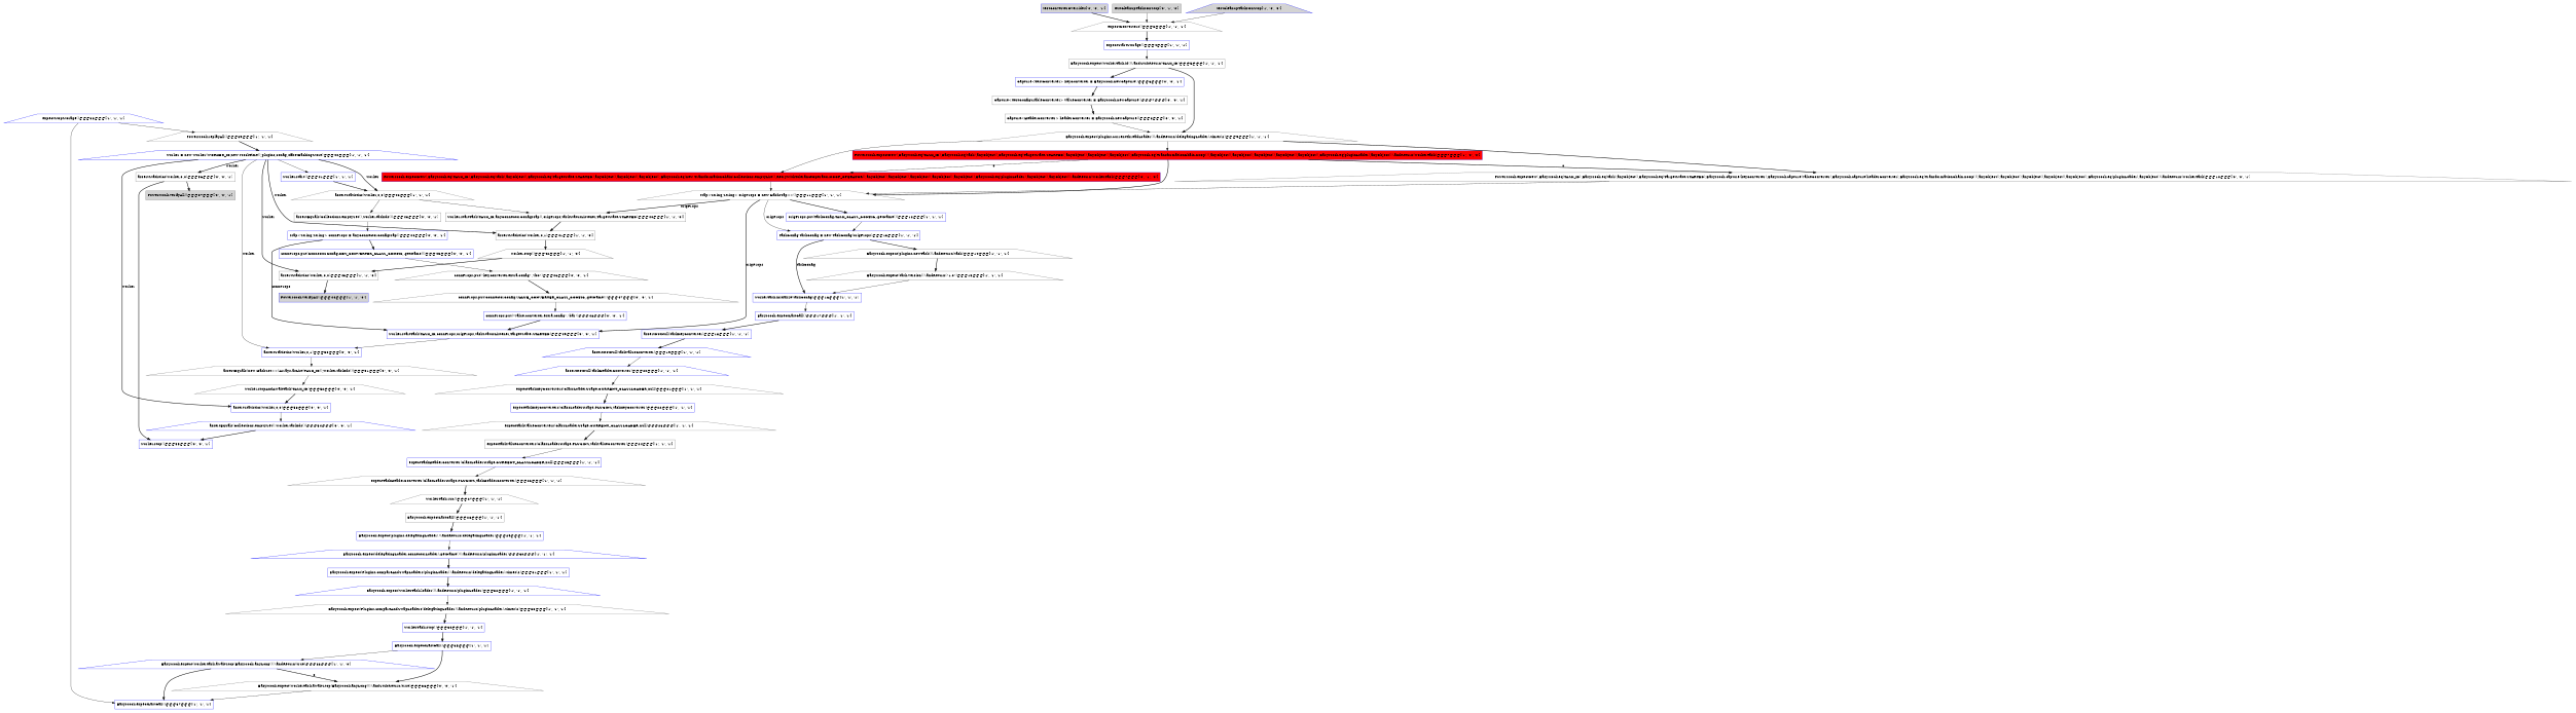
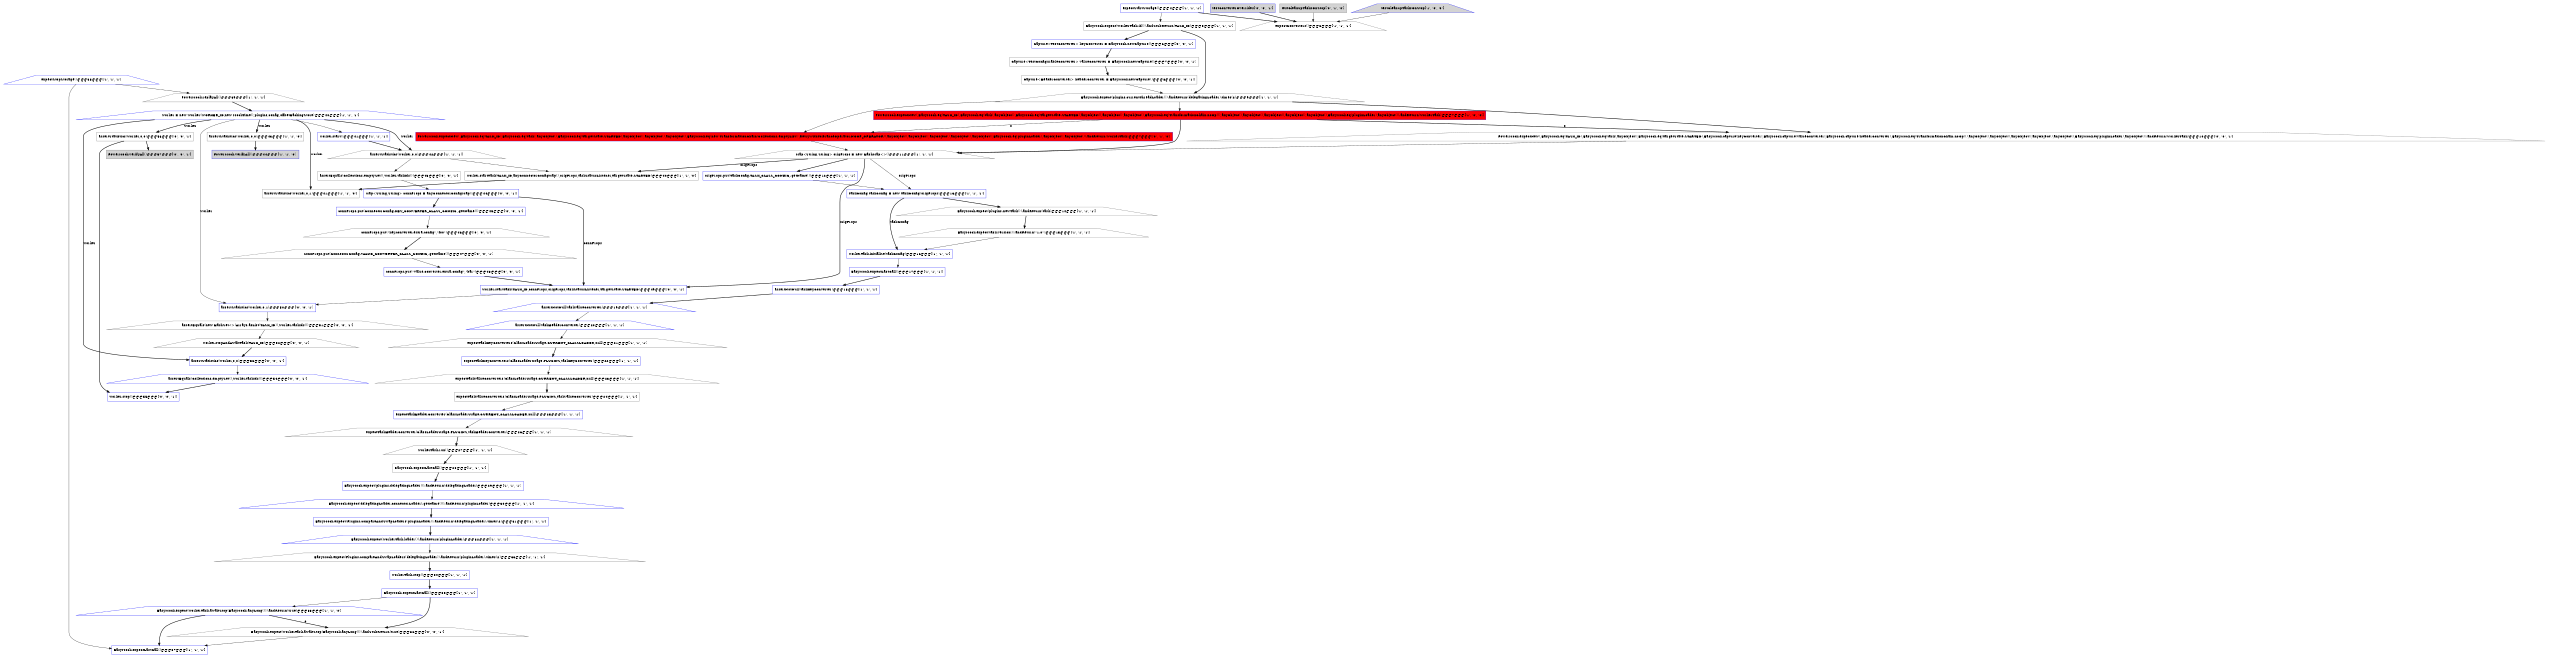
  digraph {
    node [color=blue fillcolor=white shape=box style=filled]
    edge [style=bold]
    n1 [fillcolor=red label="PowerMock.expectNew(,EasyMock.eq(TASK_ID),EasyMock.eq(task),anyObject(),EasyMock.eq(TargetState.STARTED),anyObject(),anyObject(),anyObject(),EasyMock.eq(TransformationChain.noOp()),anyObject(),anyObject(),anyObject(),anyObject(),anyObject(),EasyMock.eq(pluginLoader),anyObject()).andReturn(workerTask)@@@7@@@['1', '0', '0']"]
    n2 [color=gray40 label="PowerMock.expectNew(,EasyMock.eq(TASK_ID),EasyMock.eq(task),anyObject(),EasyMock.eq(TargetState.STARTED),EasyMock.capture(keyConverter),EasyMock.capture(valueConverter),EasyMock.capture(headerConverter),EasyMock.eq(TransformationChain.noOp()),anyObject(),anyObject(),anyObject(),anyObject(),anyObject(),EasyMock.eq(pluginLoader),anyObject()).andReturn(workerTask)@@@10@@@['0', '0', '1']" shape=trapezium]
    n3 [fillcolor=red label="PowerMock.expectNew(,EasyMock.eq(TASK_ID),EasyMock.eq(task),anyObject(),EasyMock.eq(TargetState.STARTED),anyObject(),anyObject(),anyObject(),EasyMock.eq(new TransformationChain(Collections.emptyList(),RetryWithToleranceOperator.NOOP_OPERATOR)),anyObject(),anyObject(),anyObject(),anyObject(),anyObject(),EasyMock.eq(pluginLoader),anyObject(),anyObject()).andReturn(workerTask)@@@7@@@['0', '1', '0']"]
    n4 [color=gray40 label="Map<String,String> origProps = new HashMap<>()@@@11@@@['1', '1', '1']" shape=trapezium]
    n5 [label="worker.startTask(TASK_ID,connProps,origProps,taskStatusListener,TargetState.STARTED)@@@49@@@['0', '0', '1']"]
    n6 [label="TaskConfig taskConfig = new TaskConfig(origProps)@@@13@@@['1', '1', '1']"]
    n7 [label="origProps.put(TaskConfig.TASK_CLASS_CONFIG,.getName())@@@12@@@['1', '1', '1']"]
    n8 [color=gray40 label="worker.startTask(TASK_ID,anyConnectorConfigMap(),origProps,taskStatusListener,TargetState.STARTED)@@@40@@@['1', '1', '0']"]
    n9 [label="connProps.put(ConnectorConfig.KEY_CONVERTER_CLASS_CONFIG,.getName())@@@45@@@['0', '0', '1']"]
    n10 [color=gray40 label="connProps.put(\"key.converter.extra.config\",\"foo\")@@@46@@@['0', '0', '1']" shape=trapezium]
    n11 [color=gray40 label="connProps.put(ConnectorConfig.VALUE_CONVERTER_CLASS_CONFIG,.getName())@@@47@@@['0', '0', '1']" shape=trapezium]
    n12 [label="expectTaskKeyConverters(ClassLoaderUsage.PLUGINS,taskKeyConverter)@@@22@@@['1', '1', '1']"]
    n13 [color=gray40 label="expectTaskValueConverters(ClassLoaderUsage.CURRENT_CLASSLOADER,null)@@@23@@@['1', '1', '1']" shape=trapezium]
    n14 [color=gray40 label="expectTaskValueConverters(ClassLoaderUsage.PLUGINS,taskValueConverter)@@@24@@@['1', '1', '1']"]
    n15 [label="expectTaskHeaderConverter(ClassLoaderUsage.CURRENT_CLASSLOADER,null)@@@25@@@['1', '1', '1']"]
    n16 [label="worker.stop()@@@55@@@['0', '0', '1']"]
    n17 [color=gray40 label="assertStatistics(worker,0,0)@@@56@@@['0', '0', '1']"]
    n18 [color=gray40 fillcolor=lightgray label="PowerMock.verifyAll()@@@57@@@['0', '0', '1']"]
    n19 [label="Capture<TestConverter> keyConverter = EasyMock.newCapture()@@@6@@@['0', '0', '1']"]
    n20 [color=gray40 label="Capture<TestConfigurableConverter> valueConverter = EasyMock.newCapture()@@@7@@@['0', '0', '1']"]
    n21 [color=gray40 label="Capture<HeaderConverter> headerConverter = EasyMock.newCapture()@@@8@@@['0', '0', '1']"]
    n22 [label="EasyMock.expectLastCall()@@@37@@@['1', '1', '1']"]
    n23 [label="expectStopStorage()@@@38@@@['1', '1', '1']" shape=trapezium]
    n24 [color=gray40 label="PowerMock.replayAll()@@@39@@@['1', '1', '1']" shape=trapezium]
    n25 [fillcolor=lightgray label="testConverterOverrides['0', '0', '1']"]
    n26 [color=gray40 label="expectConverters()@@@3@@@['1', '1', '1']" shape=trapezium]
    n27 [label="expectStartStorage()@@@4@@@['1', '1', '1']"]
    n28 [label="Map<String,String> connProps = anyConnectorConfigMap()@@@44@@@['0', '0', '1']"]
    n29 [label="assertStatistics(worker,0,1)@@@50@@@['0', '0', '1']"]
    n30 [color=gray40 label="assertStatistics(worker,0,0)@@@43@@@['1', '1', '0']"]
    n31 [fillcolor=lightgray label="PowerMock.verifyAll()@@@44@@@['1', '1', '0']"]
    n32 [label="connProps.put(\"value.converter.extra.config\",\"bar\")@@@48@@@['0', '0', '1']"]
    n33 [color=gray40 label="assertStatistics(worker,0,1)@@@41@@@['1', '1', '0']"]
-   n34 [color=gray40 label="worker.stop()@@@42@@@['1', '1', '0']" shape=trapezium]
    n35 [label="worker = new Worker(WORKER_ID,new MockTime(),plugins,config,offsetBackingStore)@@@40@@@['1', '1', '1']" shape=trapezium]
    n36 [label="worker.start()@@@41@@@['1', '1', '1']"]
    n37 [color=gray40 label="assertStatistics(worker,0,0)@@@42@@@['1', '1', '1']" shape=trapezium]
    n38 [label="assertStatistics(worker,0,0)@@@53@@@['0', '0', '1']"]
    n39 [color=gray40 label="assertEquals(Collections.emptySet(),worker.taskIds())@@@43@@@['0', '0', '1']"]
    n40 [color=gray40 label="assertEquals(new HashSet<>(Arrays.asList(TASK_ID)),worker.taskIds())@@@51@@@['0', '0', '1']" shape=trapezium]
    n41 [label="assertEquals(Collections.emptySet(),worker.taskIds())@@@54@@@['0', '0', '1']" shape=trapezium]
    n42 [color=gray40 label="expectTaskHeaderConverter(ClassLoaderUsage.PLUGINS,taskHeaderConverter)@@@26@@@['1', '1', '1']" shape=trapezium]
    n43 [color=gray40 label="EasyMock.expect(workerTask.id()).andStubReturn(TASK_ID)@@@5@@@['1', '1', '1']"]
    n44 [color=gray40 label="EasyMock.expect(plugins.currentThreadLoader()).andReturn(delegatingLoader).times(2)@@@9@@@['1', '1', '1']" shape=trapezium]
    n45 [label="EasyMock.expect(Plugins.compareAndSwapLoaders(pluginLoader)).andReturn(delegatingLoader).times(2)@@@31@@@['1', '1', '1']"]
    n46 [label="EasyMock.expect(workerTask.loader()).andReturn(pluginLoader)@@@32@@@['1', '1', '1']" shape=trapezium]
    n47 [color=gray40 label="EasyMock.expect(Plugins.compareAndSwapLoaders(delegatingLoader)).andReturn(pluginLoader).times(2)@@@33@@@['1', '1', '1']" shape=trapezium]
    n48 [color=gray40 label="worker.stopAndAwaitTask(TASK_ID)@@@52@@@['0', '0', '1']" shape=trapezium]
    n49 [color=gray40 label="EasyMock.expect(plugins.newTask()).andReturn(task)@@@14@@@['1', '1', '1']" shape=trapezium]
    n50 [label="workerTask.initialize(taskConfig)@@@16@@@['1', '1', '1']"]
    n51 [color=gray40 label="EasyMock.expect(task.version()).andReturn(\"1.0\")@@@15@@@['1', '1', '1']" shape=trapezium]
    n52 [label="EasyMock.expectLastCall()@@@17@@@['1', '1', '1']"]
    n53 [label="EasyMock.expect(plugins.delegatingLoader()).andReturn(delegatingLoader)@@@29@@@['1', '1', '1']"]
    n54 [label="EasyMock.expect(delegatingLoader.connectorLoader(.getName())).andReturn(pluginLoader)@@@30@@@['1', '1', '1']" shape=trapezium]
    n55 [label="workerTask.stop()@@@34@@@['1', '1', '1']"]
    n56 [label="EasyMock.expectLastCall()@@@35@@@['1', '1', '1']"]
    n57 [color=gray40 label="EasyMock.expect(workerTask.awaitStop(EasyMock.anyLong())).andStubReturn(true)@@@36@@@['0', '0', '1']" shape=trapezium]
    n58 [label="EasyMock.expect(workerTask.awaitStop(EasyMock.anyLong())).andReturn(true)@@@33@@@['1', '1', '0']" shape=trapezium]
    n59 [color=gray40 label="workerTask.run()@@@27@@@['1', '1', '1']" shape=trapezium]
    n60 [color=gray40 label="EasyMock.expectLastCall()@@@28@@@['1', '1', '1']"]
    n61 [label="assertNotNull(taskKeyConverter)@@@18@@@['1', '1', '1']"]
    n62 [label="assertNotNull(taskValueConverter)@@@19@@@['1', '1', '1']" shape=trapezium]
    n63 [label="assertNotNull(taskHeaderConverter)@@@20@@@['1', '1', '1']" shape=trapezium]
    n64 [color=gray40 fillcolor=lightgray label="testCleanupTasksOnStop['0', '1', '0']"]
    n65 [fillcolor=lightgray label="testCleanupTasksOnStop['1', '0', '0']" shape=trapezium]
    n66 [color=gray40 label="expectTaskKeyConverters(ClassLoaderUsage.CURRENT_CLASSLOADER,null)@@@21@@@['1', '1', '1']" shape=trapezium]
    n1 -> n2 [label=0]
    n1 -> n3 [label=0 style=solid]
    n1 -> n4
    n2 -> n4 [style=solid]
    n3 -> n4 [style=solid]
    n4 -> n5 [label=origProps]
    n4 -> n6 [label=origProps style=solid]
    n4 -> n7
    n4 -> n8 [label=origProps]
    n5 -> n29 [style=solid]
    n6 -> n49
    n6 -> n50 [label=taskConfig]
    n7 -> n6 [style=solid]
    n8 -> n33
    n9 -> n10 [style=solid]
    n10 -> n11
    n11 -> n32 [style=solid]
    n12 -> n13 [style=solid]
    n13 -> n14
    n14 -> n15 [style=solid]
    n15 -> n42 [style=solid]
    n17 -> n16
    n17 -> n18
    n19 -> n20
    n20 -> n21
    n21 -> n44 [style=solid]
    n23 -> n22 [style=solid]
    n23 -> n24 [style=solid]
    n24 -> n35
    n25 -> n26
-   n26 -> n27
+   n27 -> n26
    n27 -> n43 [style=solid]
    n28 -> n5 [label=connProps]
    n28 -> n9
    n29 -> n40 [style=solid]
    n30 -> n31
    n32 -> n5
-   n33 -> n34
-   n34 -> n30
    n35 -> n17 [label=worker]
    n35 -> n29 [label=worker style=solid]
    n35 -> n30 [label=worker]
    n35 -> n33 [label=worker]
    n35 -> n36 [style=solid]
    n35 -> n37 [label=worker]
    n35 -> n38 [label=worker]
    n36 -> n37
    n37 -> n8 [style=solid]
    n37 -> n39 [style=solid]
    n38 -> n41 [style=solid]
    n39 -> n28 [style=solid]
    n40 -> n48 [style=solid]
    n41 -> n16
    n42 -> n59
    n43 -> n19
    n43 -> n44
    n44 -> n1 [style=solid]
    n44 -> n2
    n44 -> n3 [style=solid]
    n45 -> n46
    n46 -> n47 [style=solid]
    n47 -> n55
    n48 -> n38
    n49 -> n51
    n50 -> n52 [style=solid]
    n51 -> n50 [style=solid]
    n52 -> n61
    n53 -> n54 [style=solid]
    n54 -> n45
    n55 -> n56
    n56 -> n57
    n56 -> n58 [style=solid]
    n57 -> n22 [style=solid]
    n58 -> n22
    n58 -> n57 [label=0]
    n59 -> n60
    n60 -> n53
    n61 -> n62
    n62 -> n63 [style=solid]
    n63 -> n66 [style=solid]
    n64 -> n26 [style=solid]
    n65 -> n26 [style=solid]
    n66 -> n12
  }
